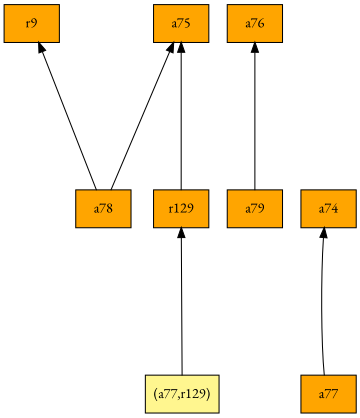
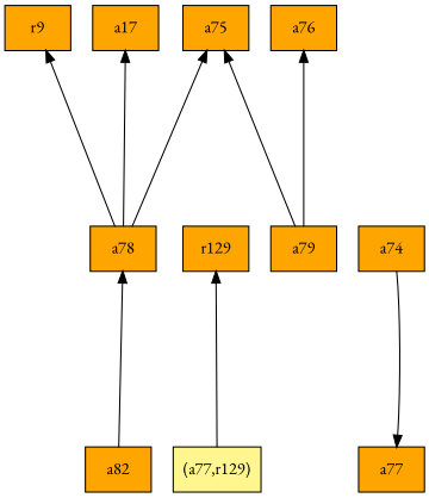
  digraph {
    fontname="EB Garamond"
    rankdir=BT
    ranksep=2.0
    node [fillcolor=orange fontname="EB Garamond" shape=record style=filled]
    edge [fontname="EB Garamond"]
    n1 [label="{r129}"]
    n2 [label="{r9}"]
+   n3 [label="{a82}"]
    n4 [label="{a78}"]
    n5 [label="{a79}"]
    n6 [label="{a75}"]
    n7 [label="{a76}"]
+   n8 [label="{a17}"]
    n9 [label="{a77}"]
    n10 [label="{a74}"]
    n11 [fillcolor=khaki1 label="{(a77,r129)}"]
+   n3 -> n4
    n4 -> n2
    n4 -> n6
-   n1 -> n6
+   n4 -> n8
+   n5 -> n6
    n5 -> n7
-   n9 -> n10
+   n10 -> n9
    n11 -> n1
  }
